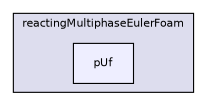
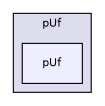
  digraph {
    compound=true
    n1 [fillcolor="#eeeeff" fontname=Helvetica fontsize=10 label=pUf pencolor=black shape=box style=filled]
    subgraph cluster_1 {
      bgcolor="#ddddee"
      fontname=Helvetica
      fontsize=10
-     label=reactingMultiphaseEulerFoam
+     label=pUf
      pencolor=black
      n1
    }
  }
